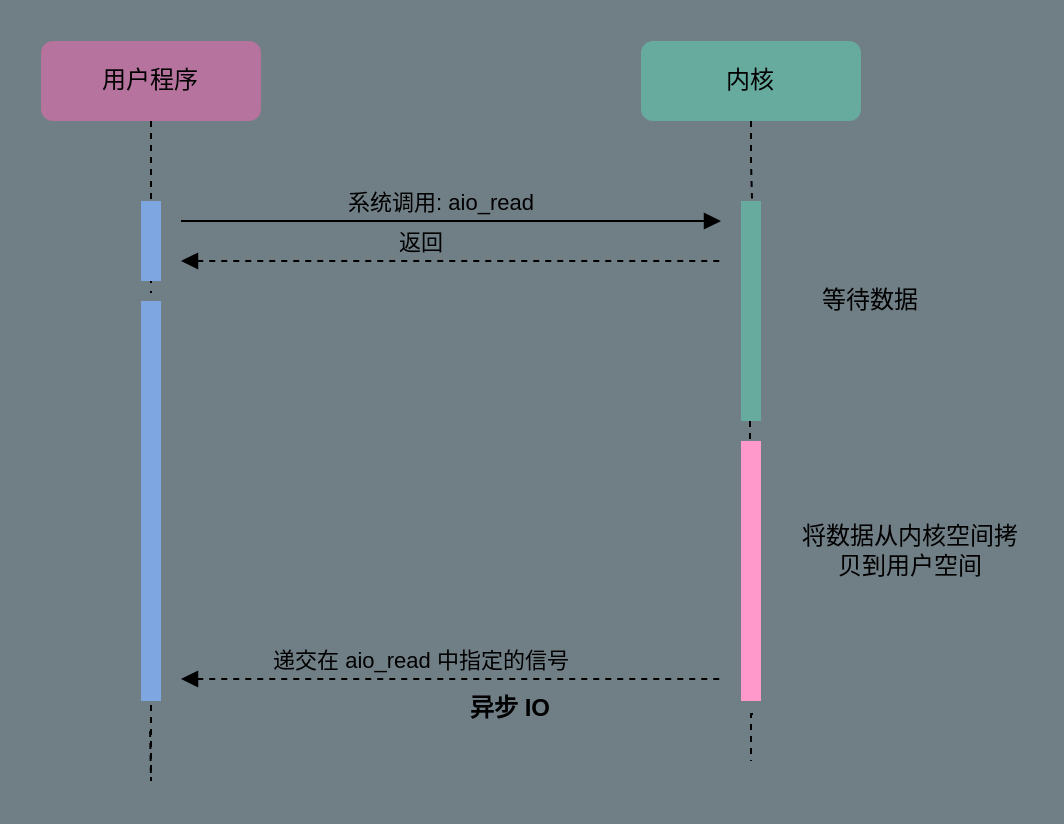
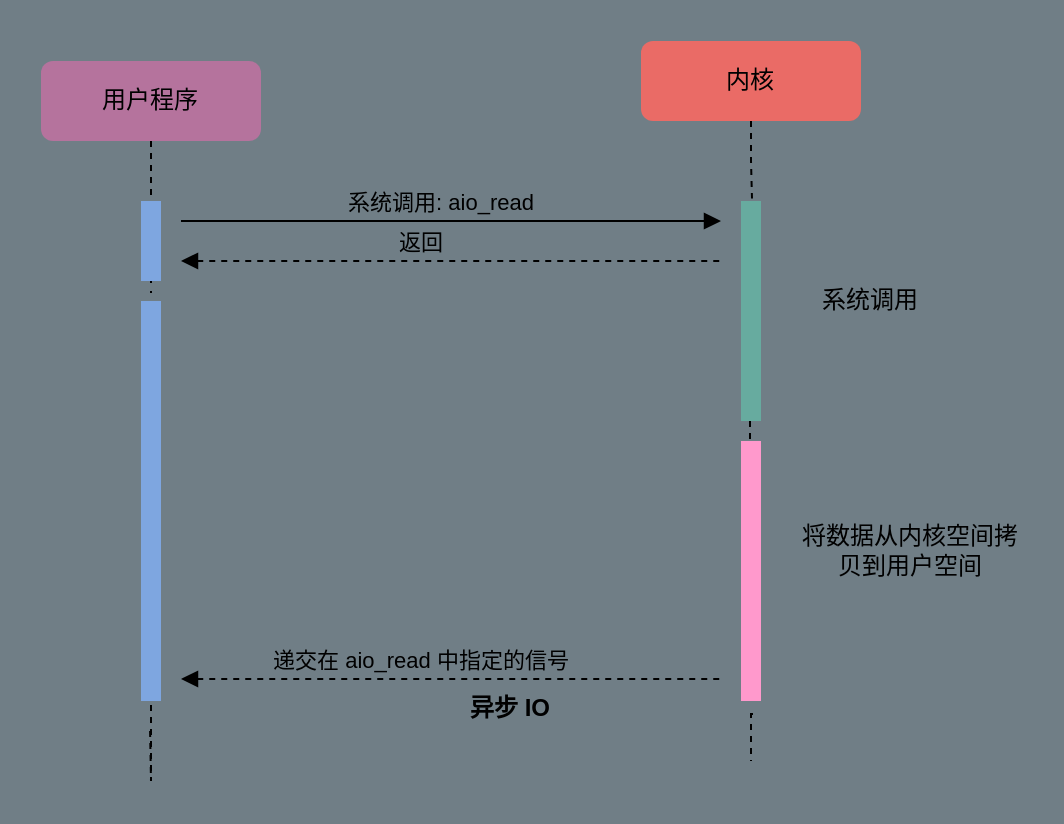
  <mxCell id="0" />
  <mxCell id="1" parent="0" />
  <mxCell id="2" style="edgeStyle=orthogonalEdgeStyle;rounded=0;orthogonalLoop=1;jettySize=auto;html=1;labelBackgroundColor=none;startArrow=none;startFill=0;endArrow=none;endFill=0;dashed=1;" parent="1" source="3" edge="1"><mxGeometry relative="1" as="geometry"><mxPoint x="75" y="100" as="targetPoint" /></mxGeometry></mxCell>
- <mxCell id="3" value="用户程序" style="rounded=1;whiteSpace=wrap;html=1;strokeColor=none;fillColor=#B5739D;" parent="1" vertex="1"><mxGeometry x="20" y="20" width="110" height="40" as="geometry" /></mxCell>
+ <mxCell id="3" value="用户程序" style="rounded=1;whiteSpace=wrap;html=1;strokeColor=none;fillColor=#B5739D;" parent="1" vertex="1"><mxGeometry x="20" y="30" width="110" height="40" as="geometry" /></mxCell>
  <mxCell id="4" style="edgeStyle=orthogonalEdgeStyle;rounded=0;orthogonalLoop=1;jettySize=auto;html=1;entryX=0.55;entryY=-0.011;entryDx=0;entryDy=0;entryPerimeter=0;dashed=1;labelBackgroundColor=none;startArrow=none;startFill=0;endArrow=none;endFill=0;" parent="1" source="5" target="7" edge="1"><mxGeometry relative="1" as="geometry" /></mxCell>
- <mxCell id="5" value="内核" style="rounded=1;whiteSpace=wrap;html=1;fillColor=#67ab9f;strokeColor=none;" parent="1" vertex="1"><mxGeometry x="320" y="20" width="110" height="40" as="geometry" /></mxCell>
+ <mxCell id="5" value="内核" style="rounded=1;whiteSpace=wrap;html=1;fillColor=#EA6B66;strokeColor=none;" parent="1" vertex="1"><mxGeometry x="320" y="20" width="110" height="40" as="geometry" /></mxCell>
  <mxCell id="6" value="系统调用: aio_read" style="verticalAlign=bottom;endArrow=none;startArrow=block;startFill=1;endFill=0;labelBackgroundColor=none;html=1;" parent="1" edge="1"><mxGeometry x="0.037" relative="1" as="geometry"><mxPoint x="360" y="110" as="sourcePoint" /><mxPoint x="90" y="110" as="targetPoint" /><mxPoint as="offset" /></mxGeometry></mxCell>
  <mxCell id="7" value="" style="html=1;points=[];perimeter=orthogonalPerimeter;fillColor=#67AB9F;strokeColor=none;" parent="1" vertex="1"><mxGeometry x="370" y="100" width="10" height="110" as="geometry" /></mxCell>
  <mxCell id="8" style="edgeStyle=orthogonalEdgeStyle;rounded=0;orthogonalLoop=1;jettySize=auto;html=1;labelBackgroundColor=none;startArrow=none;startFill=0;endArrow=none;endFill=0;dashed=1;" parent="1" edge="1"><mxGeometry relative="1" as="geometry"><mxPoint x="75" y="340" as="sourcePoint" /><mxPoint x="74.5" y="363" as="targetPoint" /><Array as="points"><mxPoint x="75" y="390" /><mxPoint x="75" y="390" /></Array></mxGeometry></mxCell>
  <mxCell id="9" style="edgeStyle=orthogonalEdgeStyle;rounded=0;orthogonalLoop=1;jettySize=auto;html=1;labelBackgroundColor=none;startArrow=none;startFill=0;endArrow=none;endFill=0;dashed=1;exitX=0.6;exitY=1.05;exitDx=0;exitDy=0;exitPerimeter=0;" parent="1" edge="1" source="11"><mxGeometry relative="1" as="geometry"><mxPoint x="374.5" y="320" as="sourcePoint" /><mxPoint x="375" y="380" as="targetPoint" /></mxGeometry></mxCell>
  <mxCell id="10" style="edgeStyle=orthogonalEdgeStyle;rounded=0;orthogonalLoop=1;jettySize=auto;html=1;labelBackgroundColor=none;startArrow=none;startFill=0;endArrow=none;endFill=0;dashed=1;" parent="1" source="7" edge="1"><mxGeometry relative="1" as="geometry"><mxPoint x="374.5" y="210" as="sourcePoint" /><mxPoint x="374.5" y="250" as="targetPoint" /></mxGeometry></mxCell>
  <mxCell id="11" value="" style="html=1;points=[];perimeter=orthogonalPerimeter;strokeColor=none;fillColor=#FF99CC;" parent="1" vertex="1"><mxGeometry x="370" y="220" width="10" height="130" as="geometry" /></mxCell>
- <mxCell id="12" value="等待数据" style="text;html=1;strokeColor=none;fillColor=none;align=center;verticalAlign=middle;whiteSpace=wrap;rounded=0;" parent="1" vertex="1"><mxGeometry x="390" y="140" width="90" height="20" as="geometry" /></mxCell>
+ <mxCell id="12" value="系统调用" style="text;html=1;strokeColor=none;fillColor=none;align=center;verticalAlign=middle;whiteSpace=wrap;rounded=0;" parent="1" vertex="1"><mxGeometry x="390" y="140" width="90" height="20" as="geometry" /></mxCell>
  <mxCell id="13" value="将数据从内核空间拷贝到用户空间" style="text;html=1;strokeColor=none;fillColor=none;align=center;verticalAlign=middle;whiteSpace=wrap;rounded=0;" parent="1" vertex="1"><mxGeometry x="400" y="265" width="110" height="20" as="geometry" /></mxCell>
  <mxCell id="14" style="edgeStyle=orthogonalEdgeStyle;rounded=0;orthogonalLoop=1;jettySize=auto;html=1;dashed=1;dashPattern=1 4;endArrow=none;endFill=0;" edge="1" parent="1" source="15"><mxGeometry relative="1" as="geometry"><mxPoint x="75" y="230" as="targetPoint" /></mxGeometry></mxCell>
  <mxCell id="15" value="" style="html=1;points=[];perimeter=orthogonalPerimeter;fillColor=#7EA6E0;strokeColor=none;" vertex="1" parent="1"><mxGeometry x="70" y="100" width="10" height="40" as="geometry" /></mxCell>
  <mxCell id="16" value="" style="html=1;points=[];perimeter=orthogonalPerimeter;fillColor=#7EA6E0;strokeColor=none;" vertex="1" parent="1"><mxGeometry x="70" y="150" width="10" height="200" as="geometry" /></mxCell>
  <mxCell id="17" value="返回" style="html=1;verticalAlign=bottom;endArrow=none;dashed=1;endSize=8;startArrow=block;startFill=1;endFill=0;labelBackgroundColor=none;" edge="1" parent="1"><mxGeometry x="-0.111" relative="1" as="geometry"><mxPoint x="360" y="130" as="targetPoint" /><mxPoint x="90" y="130" as="sourcePoint" /><mxPoint as="offset" /></mxGeometry></mxCell>
  <mxCell id="18" value="递交在 aio_read 中指定的信号" style="html=1;verticalAlign=bottom;endArrow=none;dashed=1;endSize=8;startArrow=block;startFill=1;endFill=0;labelBackgroundColor=none;" edge="1" parent="1"><mxGeometry x="-0.111" relative="1" as="geometry"><mxPoint x="360" y="339" as="targetPoint" /><mxPoint x="90" y="339" as="sourcePoint" /><mxPoint as="offset" /></mxGeometry></mxCell>
  <mxCell id="19" value="异步 IO" style="text;align=center;fontStyle=1;verticalAlign=middle;spacingLeft=3;spacingRight=3;strokeColor=none;rotatable=0;points=[[0,0.5],[1,0.5]];portConstraint=eastwest;" vertex="1" parent="1"><mxGeometry x="215" y="340" width="80" height="26" as="geometry" /></mxCell>
